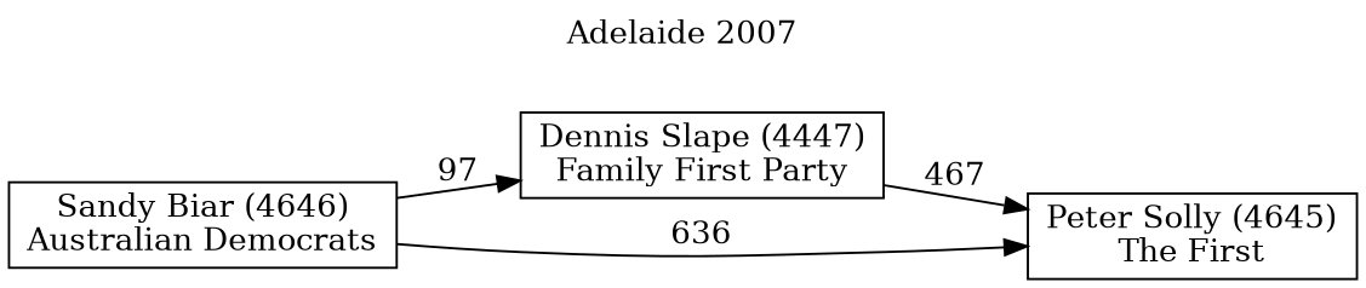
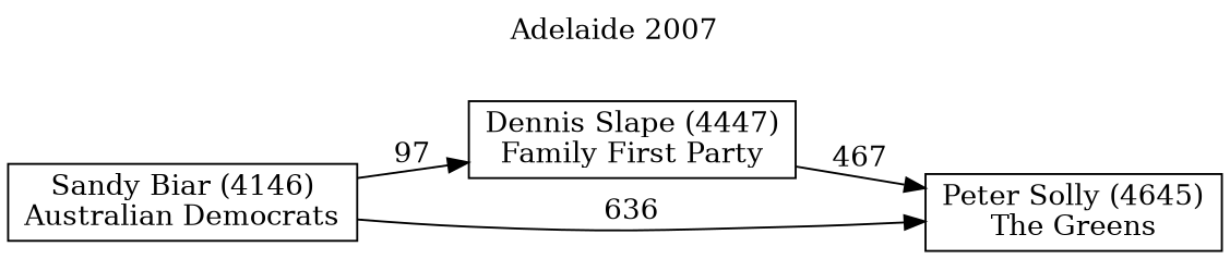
  digraph {
    label="Adelaide 2007"
    labelloc=t
    mclimit=10
    rankdir=LR
    node [shape=box]
    n1 [label="Dennis Slape (4447)\nFamily First Party"]
-   n2 [label="Peter Solly (4645)\nThe First"]
-   n3 [label="Sandy Biar (4646)\nAustralian Democrats"]
+   n2 [label="Peter Solly (4645)\nThe Greens"]
+   n3 [label="Sandy Biar (4146)\nAustralian Democrats"]
    n1 -> n2 [label=467]
    n3 -> n1 [label=97]
    n3 -> n2 [label=636]
  }
